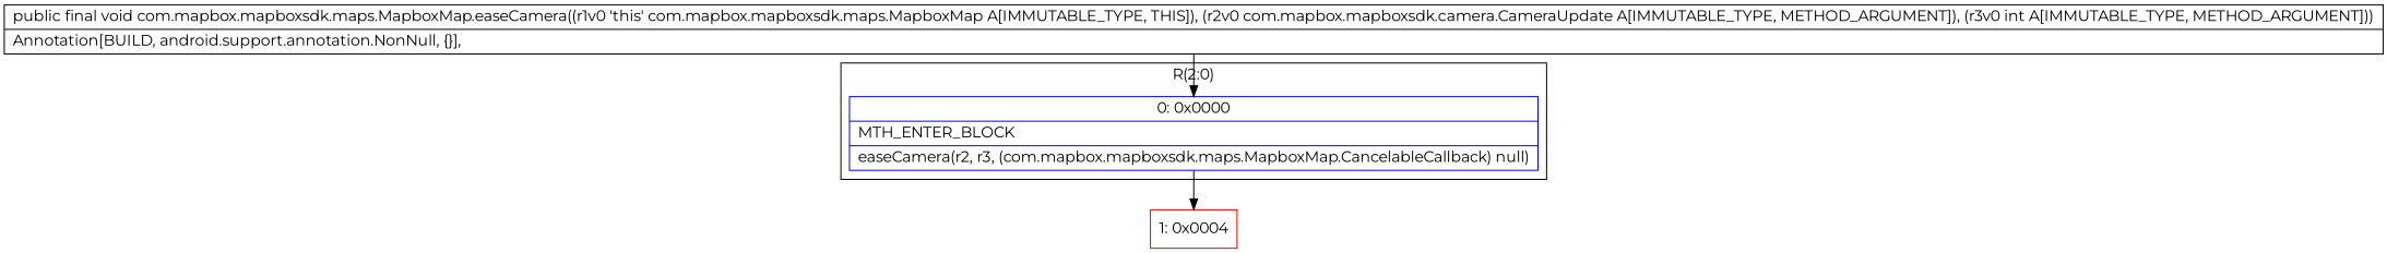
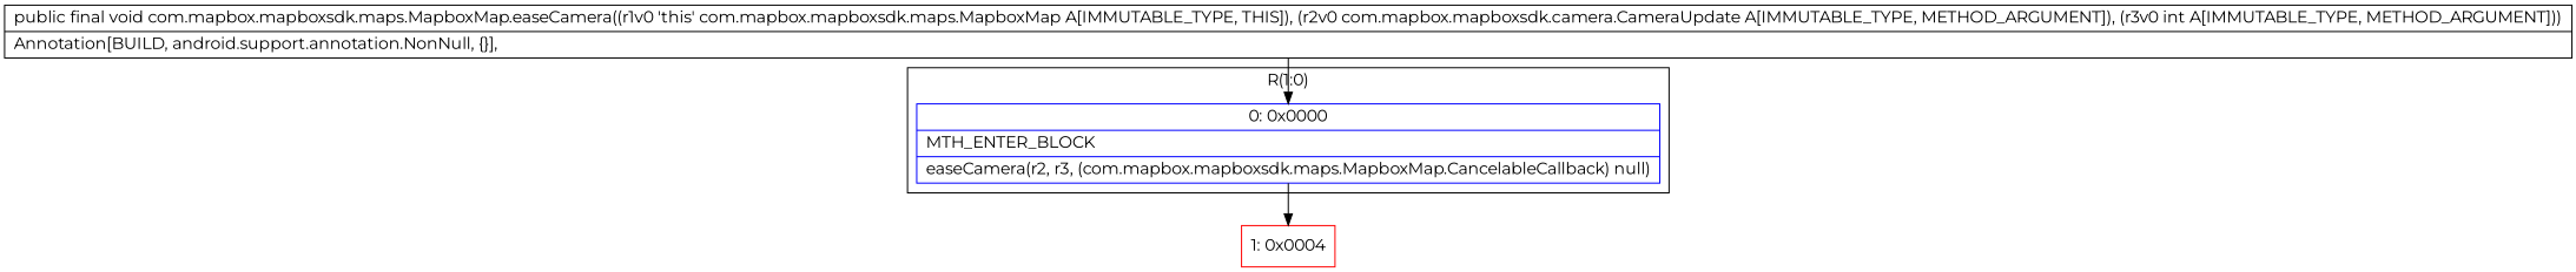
  digraph {
    fontname=Montserrat
    node [shape=record fontname=Montserrat]
    edge [fontname=Montserrat]
    n1 [color=blue label="{0\:\ 0x0000|MTH_ENTER_BLOCK\l|easeCamera(r2, r3, (com.mapbox.mapboxsdk.maps.MapboxMap.CancelableCallback) null)\l}"]
    n2 [color=red label="{1\:\ 0x0004}"]
    n3 [label="{public final void com.mapbox.mapboxsdk.maps.MapboxMap.easeCamera((r1v0 'this' com.mapbox.mapboxsdk.maps.MapboxMap A[IMMUTABLE_TYPE, THIS]), (r2v0 com.mapbox.mapboxsdk.camera.CameraUpdate A[IMMUTABLE_TYPE, METHOD_ARGUMENT]), (r3v0 int A[IMMUTABLE_TYPE, METHOD_ARGUMENT]))  | Annotation[BUILD, android.support.annotation.NonNull, \{\}], \l}"]
    subgraph cluster_1 {
-     label="R(2:0)"
+     label="R(1:0)"
      n1
    }
    n1 -> n2
    n3 -> n1
  }
